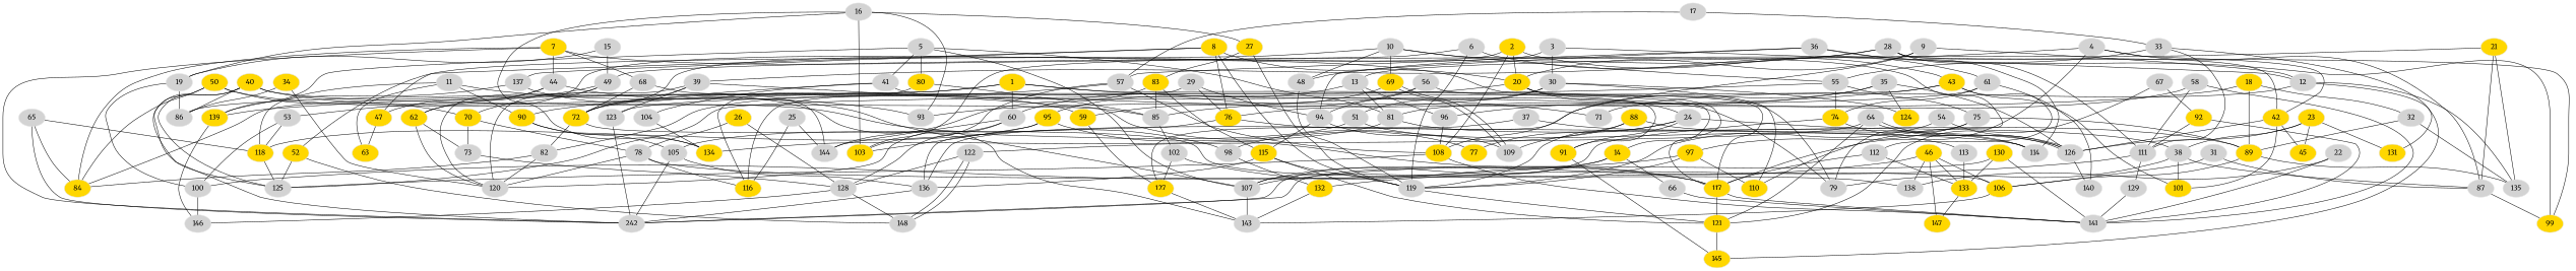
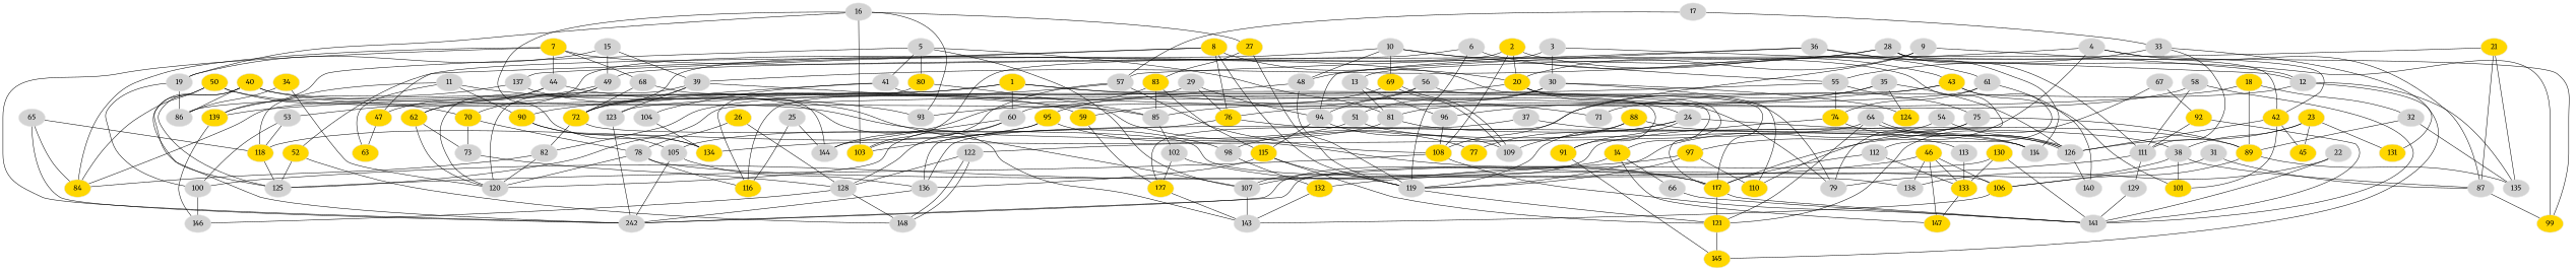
  graph {
    fontname=Merriweather
    node [color=gray90 fillcolor=lightgrey fontname=Merriweather style=filled]
    edge [fontname=Merriweather]
    1 [fillcolor=gold]
    14 [fillcolor=gold]
    60
    71
    84 [fillcolor=gold]
    86
    n7 [label=242]
    66
    147 [fillcolor=gold]
    144
    128
    120
    2 [fillcolor=gold]
    20 [fillcolor=gold]
    61
    62 [fillcolor=gold]
    108 [fillcolor=gold]
    117 [fillcolor=gold]
    24
    79
    123
    76 [fillcolor=gold]
    74 [fillcolor=gold]
    140
    73
    141
    125
    3
    12
    30
    72 [fillcolor=gold]
    135
    145 [fillcolor=gold]
    110 [fillcolor=gold]
    51
    82
    124 [fillcolor=gold]
    106 [fillcolor=gold]
    4
    13
    42 [fillcolor=gold]
    87
    81
    96
    45 [fillcolor=gold]
    126
    101 [fillcolor=gold]
    99 [fillcolor=gold]
    121 [fillcolor=gold]
    5
    41
    80 [fillcolor=gold]
    107
    139 [fillcolor=gold]
    19
    100
    104
    116 [fillcolor=gold]
    85
    134 [fillcolor=gold]
    114
    143
    146
    43 [fillcolor=gold]
    6
    103 [fillcolor=gold]
    119
    112
    7 [fillcolor=gold]
    44
    68
    47 [fillcolor=gold]
    8 [fillcolor=gold]
    137
    63 [fillcolor=gold]
    136
    9
    10
    48
    52 [fillcolor=gold]
    55
    69 [fillcolor=gold]
    148
    75
    95 [fillcolor=gold]
    109
    11
    90 [fillcolor=gold]
    93
    118 [fillcolor=gold]
    105
    15
    39
    49
    77 [fillcolor=gold]
    53
    70 [fillcolor=gold]
    16
    27 [fillcolor=gold]
    83 [fillcolor=gold]
    17
    33
    57
    131 [fillcolor=gold]
    111
    18 [fillcolor=gold]
    32
    89 [fillcolor=gold]
    38
    91 [fillcolor=gold]
    21 [fillcolor=gold]
    22
    138
    23 [fillcolor=gold]
    25
    26 [fillcolor=gold]
    78
    115 [fillcolor=gold]
    28
    132 [fillcolor=gold]
    129
    29
    94
    113
    31
    34 [fillcolor=gold]
    35
    127 [fillcolor=gold]
    36
    37
    40 [fillcolor=gold]
    59 [fillcolor=gold]
    102
    133 [fillcolor=gold]
    46 [fillcolor=gold]
    50 [fillcolor=gold]
    98
    54
    97 [fillcolor=gold]
    56
    58
    64
    122
    65
    67
    92 [fillcolor=gold]
    88 [fillcolor=gold]
    130 [fillcolor=gold]
    1 -- 14
    1 -- 60
    1 -- 71
    1 -- 84
    1 -- 86
    14 -- n7
    14 -- 66
-   14 -- 107
+   14 -- 147
    60 -- 144
    60 -- 128
    60 -- 120
    66 -- 141
    128 -- 146
    128 -- 148
    2 -- 20
    2 -- 61
    2 -- 62
    2 -- 108
    20 -- 117
    20 -- 24
    20 -- 79
    20 -- 123
    61 -- 76
    61 -- 74
    61 -- 140
    62 -- 120
    62 -- 73
    108 -- 141
    108 -- 125
    117 -- 141
    117 -- 121
    24 -- 119
    24 -- 77
    24 -- 38
    24 -- 91
    123 -- n7
    76 -- 114
    76 -- 136
    74 -- 107
    74 -- 114
    73 -- 128
    3 -- 12
    3 -- 30
    3 -- 72
    12 -- 71
    12 -- 135
    12 -- 145
    30 -- 110
    30 -- 51
    30 -- 82
    30 -- 124
    72 -- 82
    72 -- 106
    51 -- 105
    51 -- 113
    82 -- 84
    82 -- 120
    106 -- 143
    4 -- 117
    4 -- 13
    4 -- 42
    4 -- 87
-   13 -- 60
+   48 -- 60
    13 -- 81
    13 -- 96
    42 -- 45
    42 -- 126
    42 -- 101
    87 -- 99
    81 -- 134
    81 -- 114
    96 -- 108
    126 -- 140
    121 -- 145
    5 -- 81
    5 -- 41
    5 -- 80
    5 -- 107
    5 -- 139
    41 -- 79
    41 -- 72
    41 -- 104
    80 -- 116
    80 -- 85
    107 -- 143
    139 -- 146
    19 -- 86
    19 -- 100
    100 -- 146
    104 -- 134
    85 -- 102
    43 -- 125
    43 -- 101
    43 -- 85
    43 -- 112
    6 -- 43
    6 -- 103
    6 -- 119
    119 -- 121
    112 -- 117
    112 -- 133
    7 -- 84
    7 -- n7
    7 -- 117
    7 -- 44
    7 -- 68
    44 -- 62
    44 -- 107
    44 -- 47
    68 -- 144
    68 -- 72
    47 -- 63
    8 -- 20
    8 -- 76
    8 -- 119
    8 -- 47
    8 -- 137
    137 -- 139
    137 -- 143
    136 -- n7
    9 -- 20
    9 -- 108
    9 -- 12
    10 -- 110
    10 -- 48
    10 -- 52
    10 -- 55
    10 -- 69
    48 -- 119
    52 -- 125
    52 -- 148
    55 -- 74
    55 -- 139
    55 -- 75
    69 -- 95
    69 -- 109
    69 -- 109
    75 -- 79
    75 -- 89
    75 -- 97
    95 -- 117
    95 -- 103
    95 -- 118
    11 -- 63
    11 -- 90
    11 -- 93
    11 -- 118
    90 -- 134
    90 -- 105
    118 -- 125
    105 -- n7
    105 -- 136
    15 -- 19
+   15 -- 39
    15 -- 49
    39 -- 120
    39 -- 123
    39 -- 72
    39 -- 77
    49 -- 120
    49 -- 53
    49 -- 70
    53 -- 100
    53 -- 118
    70 -- 73
    70 -- 78
    16 -- 19
    16 -- 134
    16 -- 103
    16 -- 93
    16 -- 27
    27 -- 119
    27 -- 83
    83 -- 144
    83 -- 85
    83 -- 115
    17 -- 33
    17 -- 57
    33 -- 55
    33 -- 131
    33 -- 111
    57 -- 108
    57 -- 103
    57 -- 90
    111 -- 132
    111 -- 129
    18 -- 93
    18 -- 32
    18 -- 89
    32 -- 135
    32 -- 89
    89 -- 135
    89 -- 106
    38 -- 79
    38 -- 87
    38 -- 101
    91 -- 145
    21 -- 135
    21 -- 87
    21 -- 49
    22 -- 141
    22 -- 138
    23 -- 45
    23 -- 126
    23 -- 131
    23 -- 38
    25 -- 144
    25 -- 116
    26 -- 128
    26 -- 78
    78 -- 120
    78 -- 116
    78 -- 138
    115 -- 121
    115 -- 119
    115 -- 136
    28 -- 42
    28 -- 99
    28 -- 48
    28 -- 39
    28 -- 111
    132 -- 143
    129 -- 141
    29 -- 76
    29 -- 116
    29 -- 94
    94 -- 109
    94 -- 115
    113 -- 133
    31 -- 106
    31 -- 87
    34 -- 86
    34 -- 120
    35 -- 124
    35 -- 96
    35 -- 126
    35 -- 127
    127 -- 143
    36 -- 99
    36 -- 114
    36 -- 57
    36 -- 94
    37 -- 136
    37 -- 89
    40 -- 86
    40 -- n7
    40 -- 125
    40 -- 85
    40 -- 59
    59 -- 127
    102 -- 117
    102 -- 127
    133 -- 147
    46 -- 147
    46 -- 106
    46 -- 107
    46 -- 138
    46 -- 133
    50 -- 84
    50 -- 125
    50 -- 70
    50 -- 98
    98 -- 132
    54 -- 126
    54 -- 119
    97 -- 110
    97 -- 100
    97 -- 119
    56 -- 91
    56 -- 94
    56 -- 59
    58 -- 141
    58 -- 81
    58 -- 111
    64 -- 126
    64 -- 126
    64 -- 121
    64 -- 122
    122 -- 128
    122 -- 148
    122 -- 148
    65 -- 84
    65 -- n7
    65 -- 118
    67 -- 121
    67 -- 92
    92 -- 141
    92 -- 111
    88 -- 126
    88 -- 109
    88 -- 98
    130 -- n7
    130 -- 141
    130 -- 133
  }
